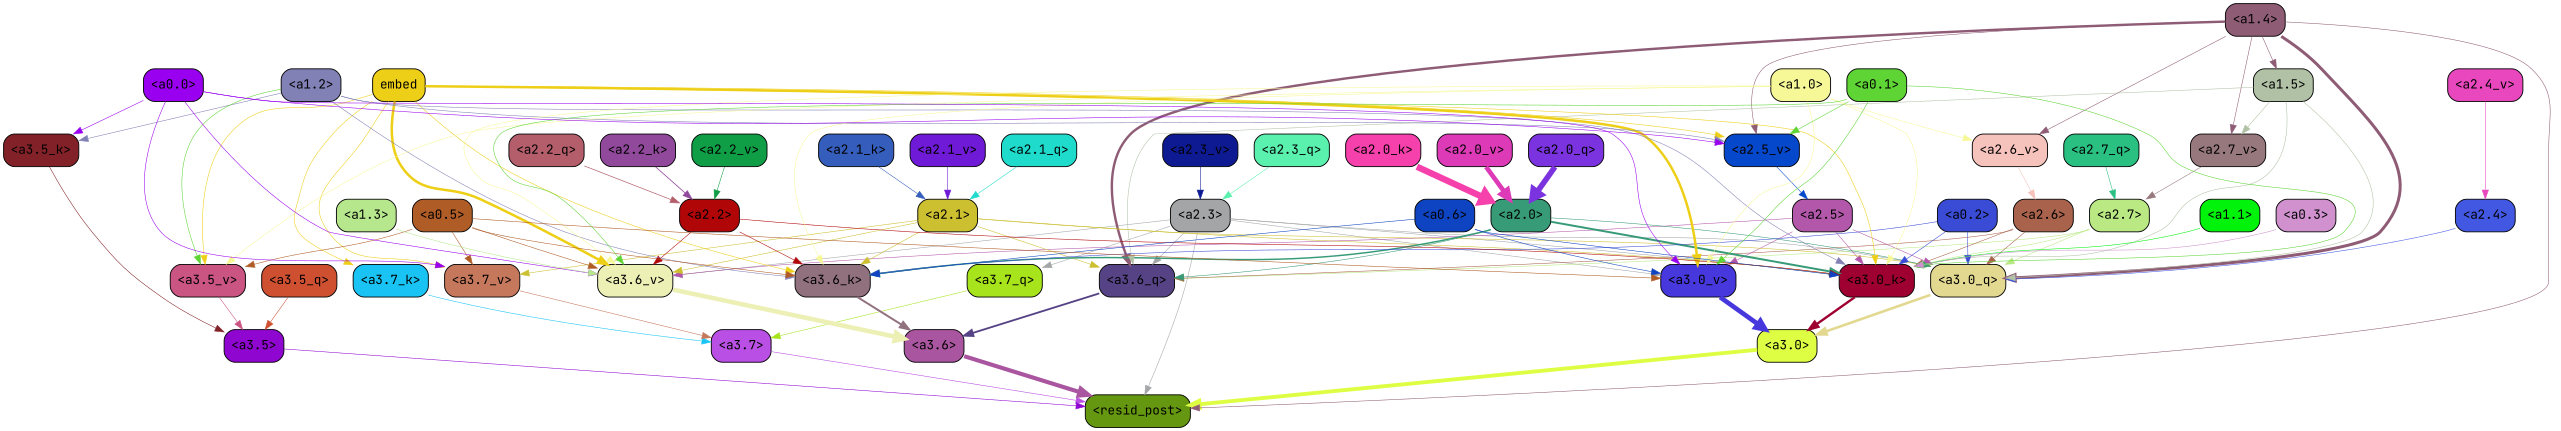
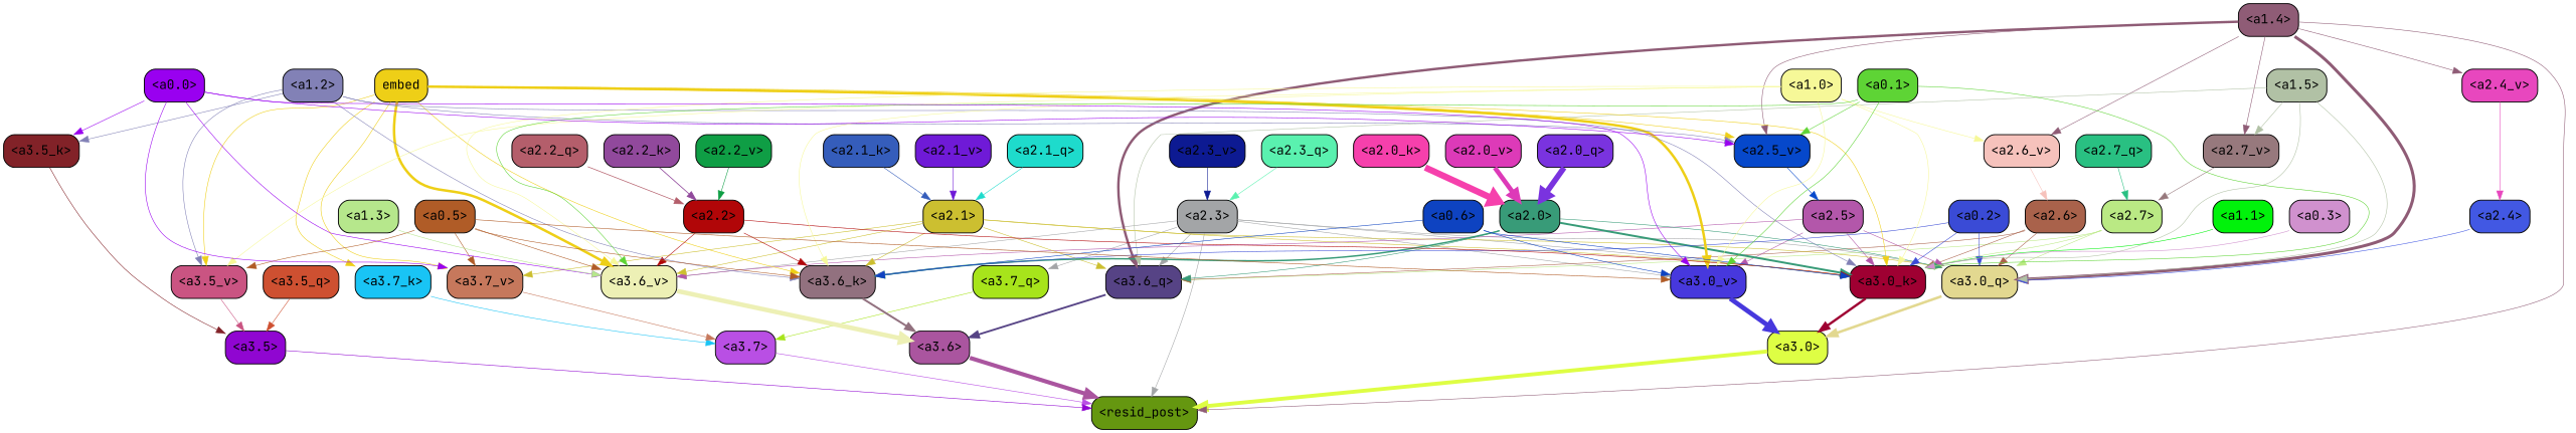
  strict digraph {
    fontname="JetBrains Mono"
    splines=true
    node [color=black fontname="JetBrains Mono" shape=box style="filled, rounded"]
    edge [color="#eecf17" fontname="JetBrains Mono" penwidth=0.6]
    "<a3.7>" [fillcolor="#b94fe4"]
    "<resid_post>" [fillcolor="#659710"]
    "<a3.6>" [fillcolor="#aa559f"]
    "<a3.5>" [fillcolor="#9006d1"]
    "<a3.0>" [fillcolor="#defe44"]
    "<a2.3>" [fillcolor="#a3a5a7"]
    "<a3.7_q>" [fillcolor="#a7e41b"]
    "<a3.6_q>" [fillcolor="#564385"]
    "<a3.0_q>" [fillcolor="#e2d890"]
    "<a3.0_k>" [fillcolor="#9f0032"]
    "<a3.6_v>" [fillcolor="#edf0b5"]
    "<a3.0_v>" [fillcolor="#4738dd"]
    "<a1.4>" [fillcolor="#8f5c76"]
    "<a2.7_v>" [fillcolor="#97797d"]
    "<a2.6_v>" [fillcolor="#f6c2bc"]
    "<a2.5_v>" [fillcolor="#0648cb"]
    "<a2.4_v>" [fillcolor="#e847be"]
    "<a2.7>" [fillcolor="#bae984"]
    "<a2.6>" [fillcolor="#a9624b"]
    "<a2.5>" [fillcolor="#b357aa"]
    "<a2.4>" [fillcolor="#4258e3"]
    "<a3.5_q>" [fillcolor="#ce5031"]
    "<a3.7_k>" [fillcolor="#19c4f5"]
    "<a3.6_k>" [fillcolor="#92717f"]
    "<a3.5_k>" [fillcolor="#822228"]
    "<a3.7_v>" [fillcolor="#c6785c"]
    "<a3.5_v>" [fillcolor="#ca5482"]
    "<a2.1>" [fillcolor="#ccbf30"]
    "<a2.0>" [fillcolor="#389b78"]
    "<a1.5>" [fillcolor="#b1c1a5"]
    "<a0.2>" [fillcolor="#3a4bd6"]
    embed [fillcolor="#eecf17"]
    "<a2.2>" [fillcolor="#b10608"]
    "<a1.2>" [fillcolor="#8281b6"]
    "<a1.0>" [fillcolor="#f6f898"]
    "<a0.6>" [fillcolor="#0e43c1"]
    "<a0.5>" [fillcolor="#b05c27"]
    "<a0.1>" [fillcolor="#5ed435"]
    "<a0.0>" [fillcolor="#9900f0"]
    "<a1.1>" [fillcolor="#01f20b"]
    "<a0.3>" [fillcolor="#d091ce"]
    "<a1.3>" [fillcolor="#b6e78c"]
    "<a2.7_q>" [fillcolor="#29c082"]
    "<a2.3_q>" [fillcolor="#5af1af"]
    "<a2.2_q>" [fillcolor="#b45e6b"]
    "<a2.1_q>" [fillcolor="#1edbcc"]
    "<a2.0_q>" [fillcolor="#7a33df"]
    "<a2.2_k>" [fillcolor="#91499c"]
    "<a2.1_k>" [fillcolor="#355dbb"]
    "<a2.0_k>" [fillcolor="#f640ac"]
    "<a2.3_v>" [fillcolor="#0d1a92"]
    "<a2.2_v>" [fillcolor="#0f9e45"]
    "<a2.1_v>" [fillcolor="#6f1ad7"]
    "<a2.0_v>" [fillcolor="#dd3ab8"]
    "<a3.7>" -> "<resid_post>" [color="#b94fe4" penwidth=0.6239100098609924]
    "<a3.6>" -> "<resid_post>" [color="#aa559f" penwidth=4.569062113761902]
    "<a3.5>" -> "<resid_post>" [color="#9006d1"]
    "<a3.0>" -> "<resid_post>" [color="#defe44" penwidth=4.283544182777405]
    "<a2.3>" -> "<resid_post>" [color="#a3a5a7"]
    "<a2.3>" -> "<a3.7_q>" [color="#a3a5a7"]
    "<a2.3>" -> "<a3.6_q>" [color="#a3a5a7"]
    "<a2.3>" -> "<a3.0_q>" [color="#a3a5a7"]
    "<a2.3>" -> "<a3.0_k>" [color="#a3a5a7"]
    "<a2.3>" -> "<a3.6_v>" [color="#a3a5a7"]
    "<a2.3>" -> "<a3.0_v>" [color="#a3a5a7"]
    "<a3.7_q>" -> "<a3.7>" [color="#a7e41b"]
    "<a3.6_q>" -> "<a3.6>" [color="#564385" penwidth=2.03758105635643]
    "<a3.0_q>" -> "<a3.0>" [color="#e2d890" penwidth=2.8638100624084473]
    "<a3.0_k>" -> "<a3.0>" [color="#9f0032" penwidth=2.6274144649505615]
    "<a3.6_v>" -> "<a3.6>" [color="#edf0b5" penwidth=5.002329230308533]
    "<a3.0_v>" -> "<a3.0>" [color="#4738dd" penwidth=5.188832879066467]
    "<a1.4>" -> "<resid_post>" [color="#8f5c76"]
    "<a1.4>" -> "<a3.6_q>" [color="#8f5c76" penwidth=2.6908124685287476]
    "<a1.4>" -> "<a3.0_q>" [color="#8f5c76" penwidth=3.32076895236969]
    "<a1.4>" -> "<a2.7_v>" [color="#8f5c76"]
    "<a1.4>" -> "<a2.6_v>" [color="#8f5c76"]
    "<a1.4>" -> "<a2.5_v>" [color="#8f5c76"]
-   "<a1.4>" -> "<a1.5>" [color="#8f5c76"]
+   "<a1.4>" -> "<a2.4_v>" [color="#8f5c76"]
    "<a2.7_v>" -> "<a2.7>" [color="#97797d"]
    "<a2.6_v>" -> "<a2.6>" [color="#f6c2bc"]
    "<a2.5_v>" -> "<a2.5>" [color="#0648cb"]
    "<a2.4_v>" -> "<a2.4>" [color="#e847be"]
    "<a2.7>" -> "<a3.6_q>" [color="#bae984"]
    "<a2.7>" -> "<a3.0_q>" [color="#bae984"]
    "<a2.7>" -> "<a3.0_k>" [color="#bae984"]
    "<a2.6>" -> "<a3.6_q>" [color="#a9624b"]
    "<a2.6>" -> "<a3.0_q>" [color="#a9624b"]
    "<a2.6>" -> "<a3.0_k>" [color="#a9624b"]
    "<a2.5>" -> "<a3.0_q>" [color="#b357aa"]
    "<a2.5>" -> "<a3.0_k>" [color="#b357aa"]
    "<a2.5>" -> "<a3.6_v>" [color="#b357aa"]
    "<a2.5>" -> "<a3.0_v>" [color="#b357aa"]
    "<a2.4>" -> "<a3.0_q>" [color="#4258e3"]
    "<a3.5_q>" -> "<a3.5>" [color="#ce5031"]
    "<a3.7_k>" -> "<a3.7>" [color="#19c4f5"]
    "<a3.6_k>" -> "<a3.6>" [color="#92717f" penwidth=2.174198240041733]
    "<a3.5_k>" -> "<a3.5>" [color="#822228"]
    "<a3.7_v>" -> "<a3.7>" [color="#c6785c"]
    "<a3.5_v>" -> "<a3.5>" [color="#ca5482"]
    "<a2.1>" -> "<a3.6_q>" [color="#ccbf30"]
    "<a2.1>" -> "<a3.0_q>" [color="#ccbf30"]
    "<a2.1>" -> "<a3.0_k>" [color="#ccbf30"]
    "<a2.1>" -> "<a3.6_v>" [color="#ccbf30"]
    "<a2.1>" -> "<a3.6_k>" [color="#ccbf30"]
    "<a2.1>" -> "<a3.7_v>" [color="#ccbf30"]
    "<a2.0>" -> "<a3.6_q>" [color="#389b78"]
    "<a2.0>" -> "<a3.0_q>" [color="#389b78"]
    "<a2.0>" -> "<a3.0_k>" [color="#389b78" penwidth=2.182972814887762]
    "<a2.0>" -> "<a3.6_k>" [color="#389b78" penwidth=1.6254686117172241]
    "<a1.5>" -> "<a3.6_q>" [color="#b1c1a5"]
    "<a1.5>" -> "<a3.0_q>" [color="#b1c1a5"]
    "<a1.5>" -> "<a3.0_k>" [color="#b1c1a5"]
    "<a1.5>" -> "<a2.7_v>" [color="#b1c1a5"]
    "<a0.2>" -> "<a3.0_q>" [color="#3a4bd6"]
    "<a0.2>" -> "<a3.0_k>" [color="#3a4bd6"]
    "<a0.2>" -> "<a3.6_k>" [color="#3a4bd6"]
    embed -> "<a3.0_k>"
    embed -> "<a3.6_v>" [penwidth=2.809220314025879]
    embed -> "<a3.0_v>" [penwidth=2.754121422767639]
    embed -> "<a2.5_v>"
    embed -> "<a3.7_k>"
    embed -> "<a3.6_k>"
    embed -> "<a3.7_v>"
    embed -> "<a3.5_v>"
    "<a2.2>" -> "<a3.0_k>" [color="#b10608" penwidth=0.6065438985824585]
    "<a2.2>" -> "<a3.6_v>" [color="#b10608"]
    "<a2.2>" -> "<a3.6_k>" [color="#b10608"]
    "<a1.2>" -> "<a3.0_k>" [color="#8281b6"]
    "<a1.2>" -> "<a2.5_v>" [color="#8281b6"]
    "<a1.2>" -> "<a3.6_k>" [color="#8281b6"]
    "<a1.2>" -> "<a3.5_k>" [color="#8281b6"]
-   "<a1.2>" -> "<a3.5_v>" [color="#5ed435"]
+   "<a1.2>" -> "<a3.5_v>" [color="#8281b6"]
    "<a1.0>" -> "<a3.0_k>" [color="#f6f898"]
    "<a1.0>" -> "<a3.6_v>" [color="#f6f898"]
    "<a1.0>" -> "<a3.0_v>" [color="#f6f898"]
    "<a1.0>" -> "<a2.6_v>" [color="#f6f898"]
    "<a1.0>" -> "<a3.6_k>" [color="#f6f898"]
    "<a1.0>" -> "<a3.5_v>" [color="#f6f898"]
    "<a0.6>" -> "<a3.0_k>" [color="#0e43c1"]
    "<a0.6>" -> "<a3.0_v>" [color="#0e43c1"]
    "<a0.6>" -> "<a3.6_k>" [color="#0e43c1"]
    "<a0.5>" -> "<a3.6_v>" [color="#b05c27"]
    "<a0.5>" -> "<a3.0_v>" [color="#b05c27" penwidth=0.6120390892028809]
    "<a0.5>" -> "<a3.6_k>" [color="#b05c27"]
    "<a0.5>" -> "<a3.7_v>" [color="#b05c27"]
    "<a0.5>" -> "<a3.5_v>" [color="#b05c27"]
    "<a0.1>" -> "<a3.0_k>" [color="#5ed435"]
    "<a0.1>" -> "<a3.6_v>" [color="#5ed435"]
    "<a0.1>" -> "<a3.0_v>" [color="#5ed435"]
    "<a0.1>" -> "<a2.5_v>" [color="#5ed435"]
    "<a0.0>" -> "<a3.6_v>" [color="#9900f0"]
    "<a0.0>" -> "<a3.0_v>" [color="#9900f0"]
    "<a0.0>" -> "<a2.5_v>" [color="#9900f0"]
    "<a0.0>" -> "<a3.5_k>" [color="#9900f0"]
    "<a0.0>" -> "<a3.7_v>" [color="#9900f0"]
    "<a1.1>" -> "<a3.0_k>" [color="#01f20b"]
    "<a0.3>" -> "<a3.0_k>" [color="#d091ce"]
    "<a1.3>" -> "<a3.6_v>" [color="#b6e78c"]
    "<a2.7_q>" -> "<a2.7>" [color="#29c082"]
    "<a2.3_q>" -> "<a2.3>" [color="#5af1af"]
    "<a2.2_q>" -> "<a2.2>" [color="#b45e6b" penwidth=0.7585353851318359]
    "<a2.1_q>" -> "<a2.1>" [color="#1edbcc"]
    "<a2.0_q>" -> "<a2.0>" [color="#7a33df" penwidth=6.189085364341736]
    "<a2.2_k>" -> "<a2.2>" [color="#91499c" penwidth=0.87534499168396]
    "<a2.1_k>" -> "<a2.1>" [color="#355dbb"]
    "<a2.0_k>" -> "<a2.0>" [color="#f640ac" penwidth=7.056803464889526]
    "<a2.3_v>" -> "<a2.3>" [color="#0d1a92"]
    "<a2.2_v>" -> "<a2.2>" [color="#0f9e45"]
    "<a2.1_v>" -> "<a2.1>" [color="#6f1ad7"]
    "<a2.0_v>" -> "<a2.0>" [color="#dd3ab8" penwidth=5.12138295173645]
  }
